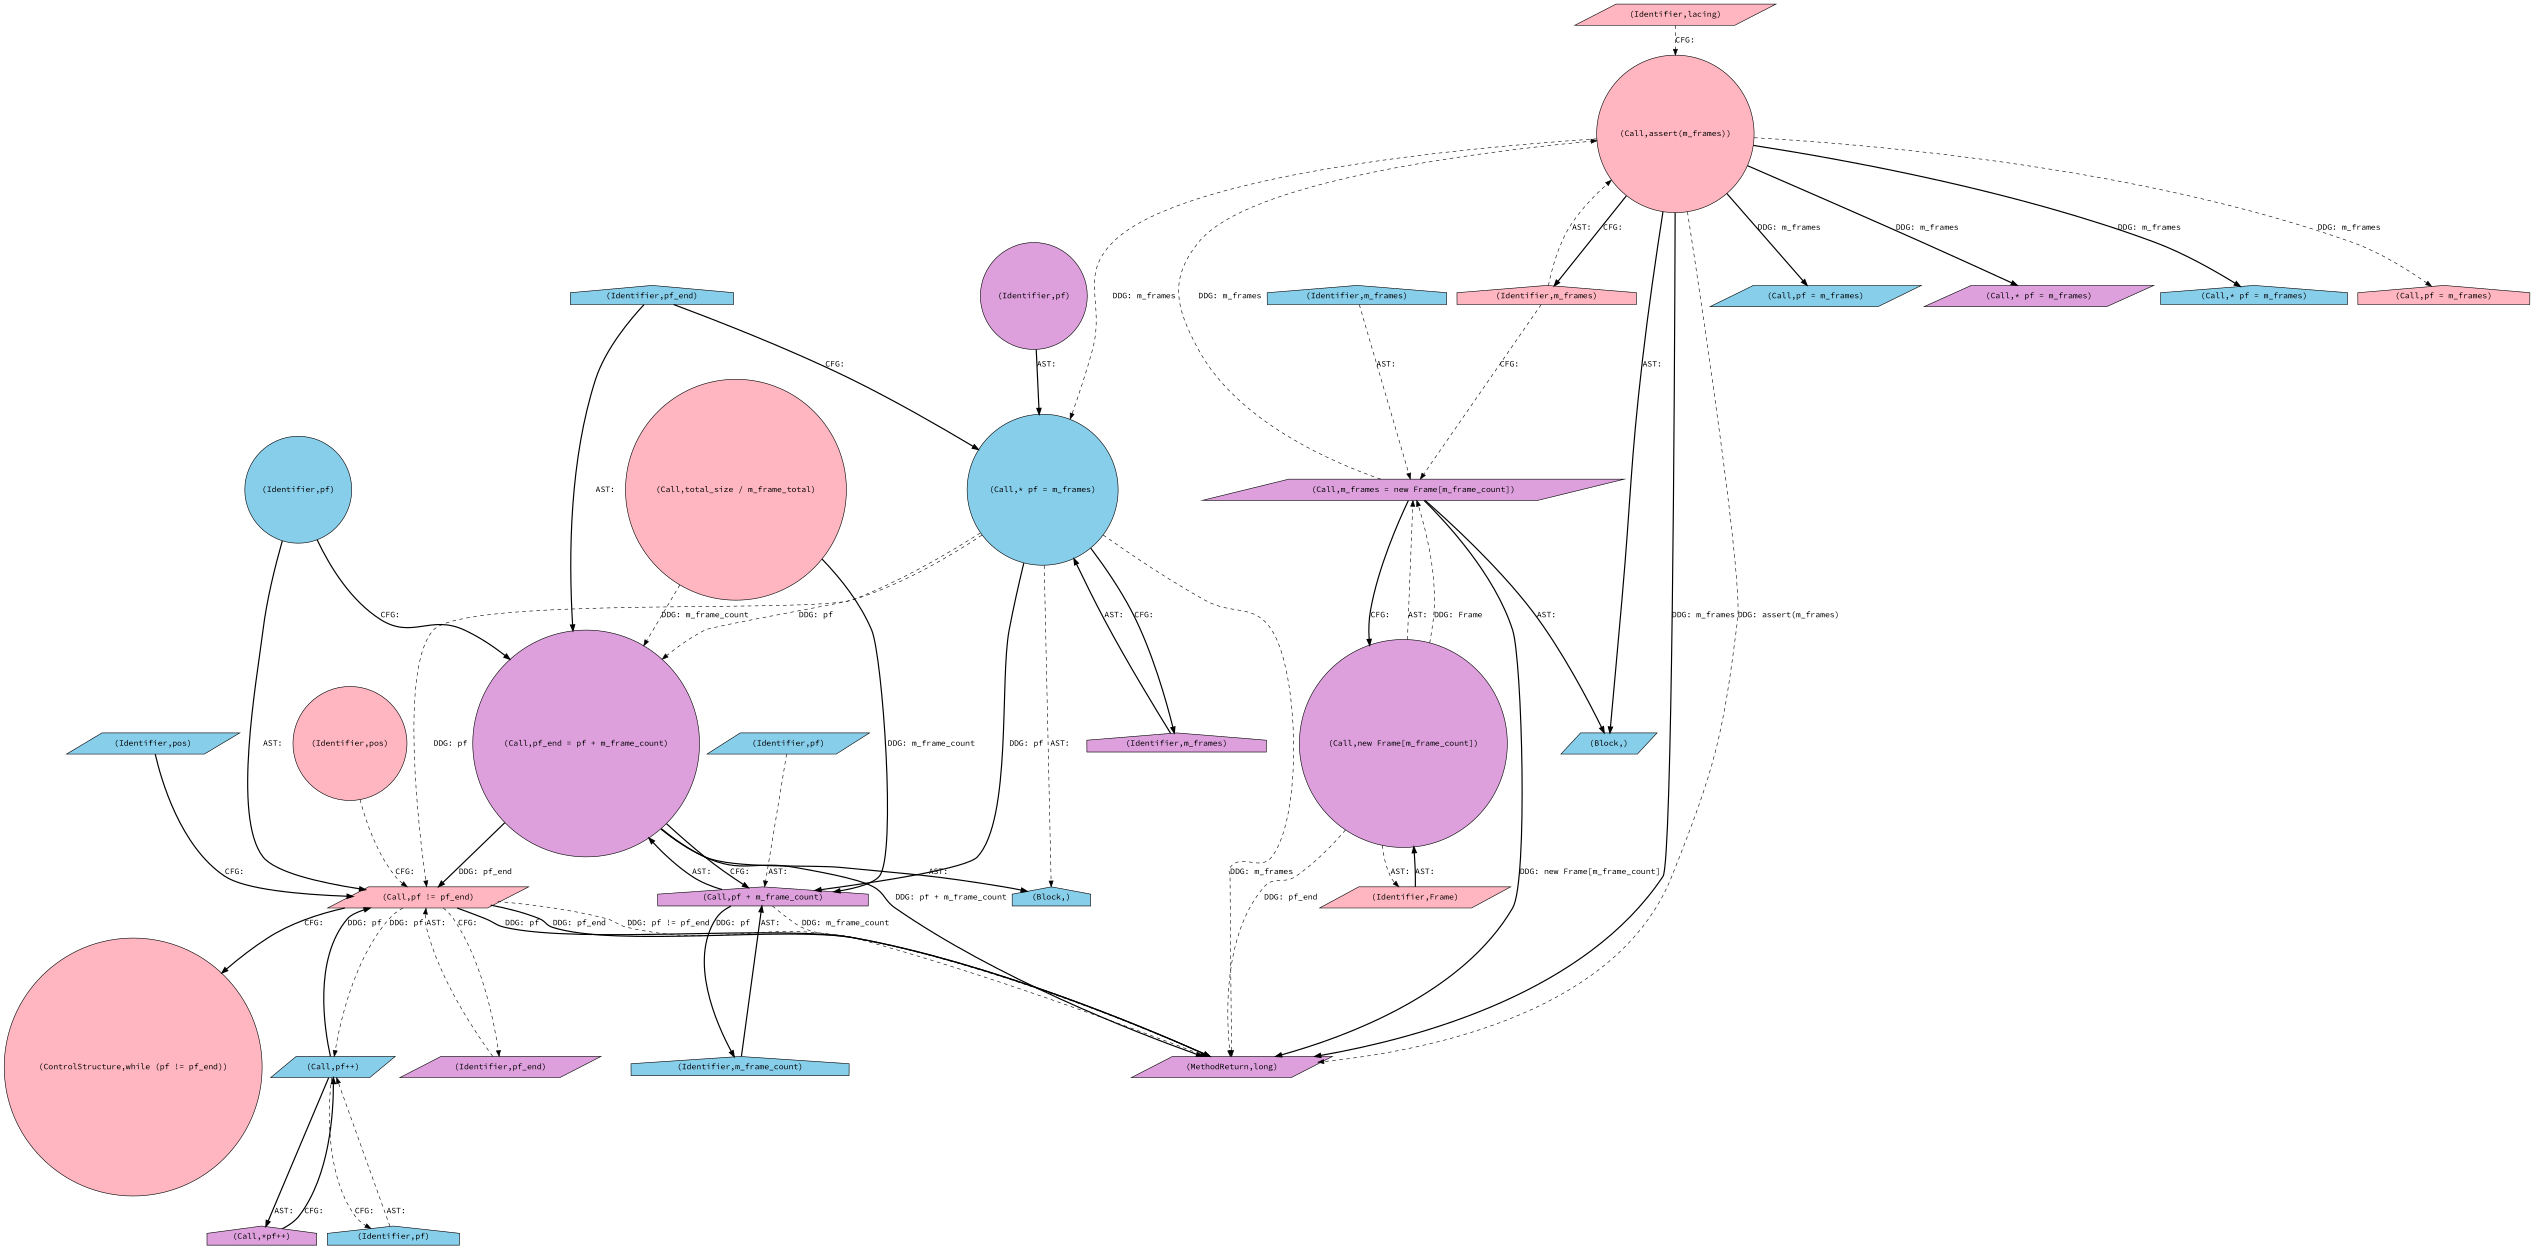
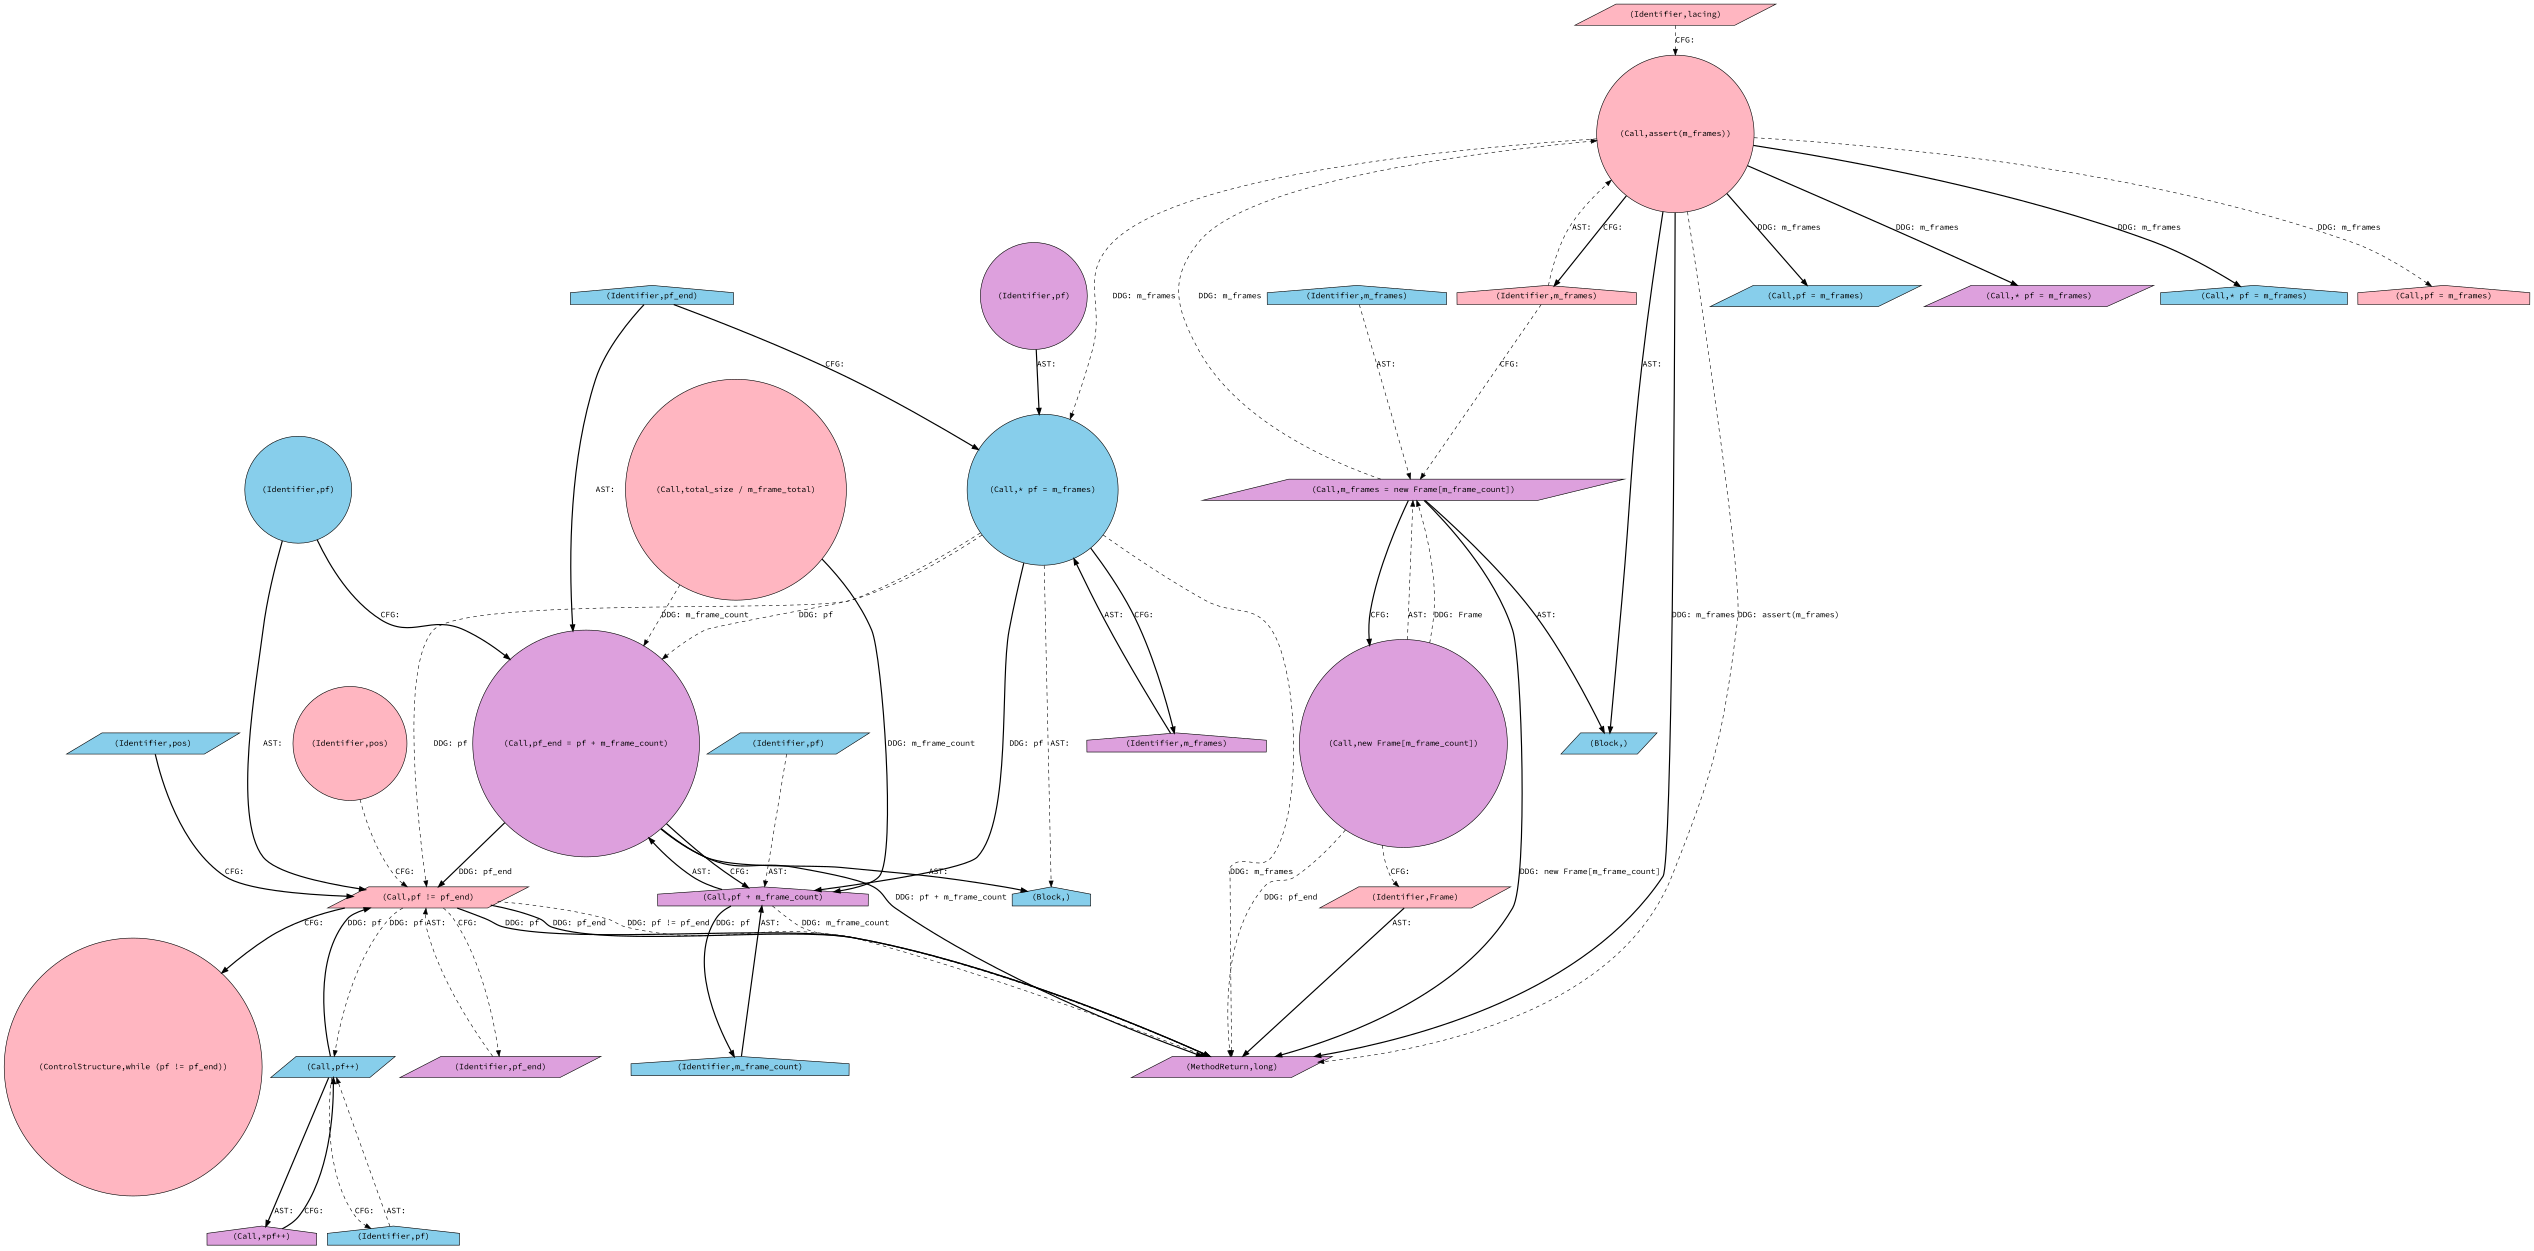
  digraph {
    fontname="Source Code Pro"
    node [fillcolor=skyblue fontname="Source Code Pro" shape=parallelogram style=filled]
    edge [fontname="Source Code Pro" style=bold]
    n1 [label="(Call,* pf = m_frames)" shape=circle]
    n2 [fillcolor=plum label="(Call,pf_end = pf + m_frame_count)" shape=circle]
    n3 [fillcolor=lightpink label="(Call,pf != pf_end)"]
    n4 [fillcolor=plum label="(Call,pf + m_frame_count)" shape=house]
    n5 [label="(Block,)" shape=house]
    n6 [fillcolor=plum label="(Identifier,m_frames)" shape=house]
    n7 [fillcolor=plum label="(MethodReturn,long)"]
    n8 [label="(Call,pf++)"]
    n9 [fillcolor=plum label="(Identifier,pf_end)"]
    n10 [fillcolor=lightpink label="(ControlStructure,while (pf != pf_end))" shape=circle]
    n11 [label="(Identifier,m_frame_count)" shape=house]
    n12 [fillcolor=lightpink label="(Call,assert(m_frames))" shape=circle]
    n13 [label="(Block,)"]
    n14 [label="(Call,pf = m_frames)"]
    n15 [fillcolor=plum label="(Call,* pf = m_frames)"]
    n16 [label="(Call,* pf = m_frames)" shape=house]
    n17 [fillcolor=lightpink label="(Call,pf = m_frames)" shape=house]
    n18 [fillcolor=lightpink label="(Identifier,m_frames)" shape=house]
    n19 [fillcolor=plum label="(Call,m_frames = new Frame[m_frame_count])"]
    n20 [fillcolor=plum label="(Call,new Frame[m_frame_count])" shape=circle]
    n21 [fillcolor=lightpink label="(Identifier,Frame)"]
    n22 [fillcolor=plum label="(Call,*pf++)" shape=house]
    n23 [label="(Identifier,pf)" shape=house]
    n24 [label="(Identifier,pos)"]
    n25 [fillcolor=lightpink label="(Call,total_size / m_frame_total)" shape=circle]
    n26 [label="(Identifier,pf)"]
    n27 [fillcolor=plum label="(Identifier,pf)" shape=circle]
    n28 [label="(Identifier,pf_end)" shape=house]
    n29 [label="(Identifier,pf)" shape=circle]
    n30 [label="(Identifier,m_frames)" shape=house]
    n31 [fillcolor=lightpink label="(Identifier,lacing)"]
    n32 [fillcolor=lightpink label="(Identifier,pos)" shape=circle]
    n1 -> n2 [label="DDG: pf" style=dashed]
    n1 -> n3 [label="DDG: pf" style=dashed]
    n1 -> n4 [label="DDG: pf"]
    n1 -> n5 [label="AST: " style=dashed]
    n1 -> n6 [label="CFG: "]
    n1 -> n7 [label="DDG: m_frames" style=dashed]
    n2 -> n3 [label="DDG: pf_end"]
    n2 -> n4 [label="CFG: "]
    n2 -> n5 [label="AST: "]
    n2 -> n7 [label="DDG: pf + m_frame_count"]
    n3 -> n7 [label="DDG: pf"]
    n3 -> n7 [label="DDG: pf_end"]
    n3 -> n7 [label="DDG: pf != pf_end" style=dashed]
    n3 -> n8 [label="DDG: pf" style=dashed]
    n3 -> n9 [label="CFG: " style=dashed]
    n3 -> n10 [label="CFG: "]
    n4 -> n2 [label="AST: "]
    n4 -> n7 [label="DDG: m_frame_count" style=dashed]
    n4 -> n11 [label="DDG: pf"]
    n6 -> n1 [label="AST: "]
    n8 -> n3 [label="DDG: pf"]
    n8 -> n22 [label="AST: "]
    n8 -> n23 [label="CFG: " style=dashed]
    n9 -> n3 [label="AST: " style=dashed]
    n11 -> n4 [label="AST: "]
    n12 -> n1 [label="DDG: m_frames" style=dashed]
    n12 -> n7 [label="DDG: m_frames"]
    n12 -> n7 [label="DDG: assert(m_frames)" style=dashed]
    n12 -> n13 [label="AST: "]
    n12 -> n14 [label="DDG: m_frames"]
    n12 -> n15 [label="DDG: m_frames"]
    n12 -> n16 [label="DDG: m_frames"]
    n12 -> n17 [label="DDG: m_frames" style=dashed]
    n12 -> n18 [label="CFG: "]
    n18 -> n12 [label="AST: " style=dashed]
    n18 -> n19 [label="CFG: " style=dashed]
    n19 -> n7 [label="DDG: new Frame[m_frame_count]"]
    n19 -> n12 [label="DDG: m_frames" style=dashed]
    n19 -> n13 [label="AST: "]
    n19 -> n20 [label="CFG: "]
    n20 -> n7 [label="DDG: pf_end" style=dashed]
    n20 -> n19 [label="AST: " style=dashed]
    n20 -> n19 [label="DDG: Frame" style=dashed]
-   n20 -> n21 [label="AST: " style=dashed]
-   n21 -> n20 [label="AST: "]
+   n20 -> n21 [label="CFG: " style=dashed]
+   n21 -> n7 [label="AST: "]
    n22 -> n8 [label="CFG: "]
    n23 -> n8 [label="AST: " style=dashed]
    n24 -> n3 [label="CFG: "]
    n25 -> n2 [label="DDG: m_frame_count" style=dashed]
    n25 -> n4 [label="DDG: m_frame_count"]
    n26 -> n4 [label="AST: " style=dashed]
    n27 -> n1 [label="AST: "]
    n28 -> n1 [label="CFG: "]
    n28 -> n2 [label="AST: "]
    n29 -> n2 [label="CFG: "]
    n29 -> n3 [label="AST: "]
    n30 -> n19 [label="AST: " style=dashed]
    n31 -> n12 [label="CFG: " style=dashed]
    n32 -> n3 [label="CFG: " style=dashed]
  }
